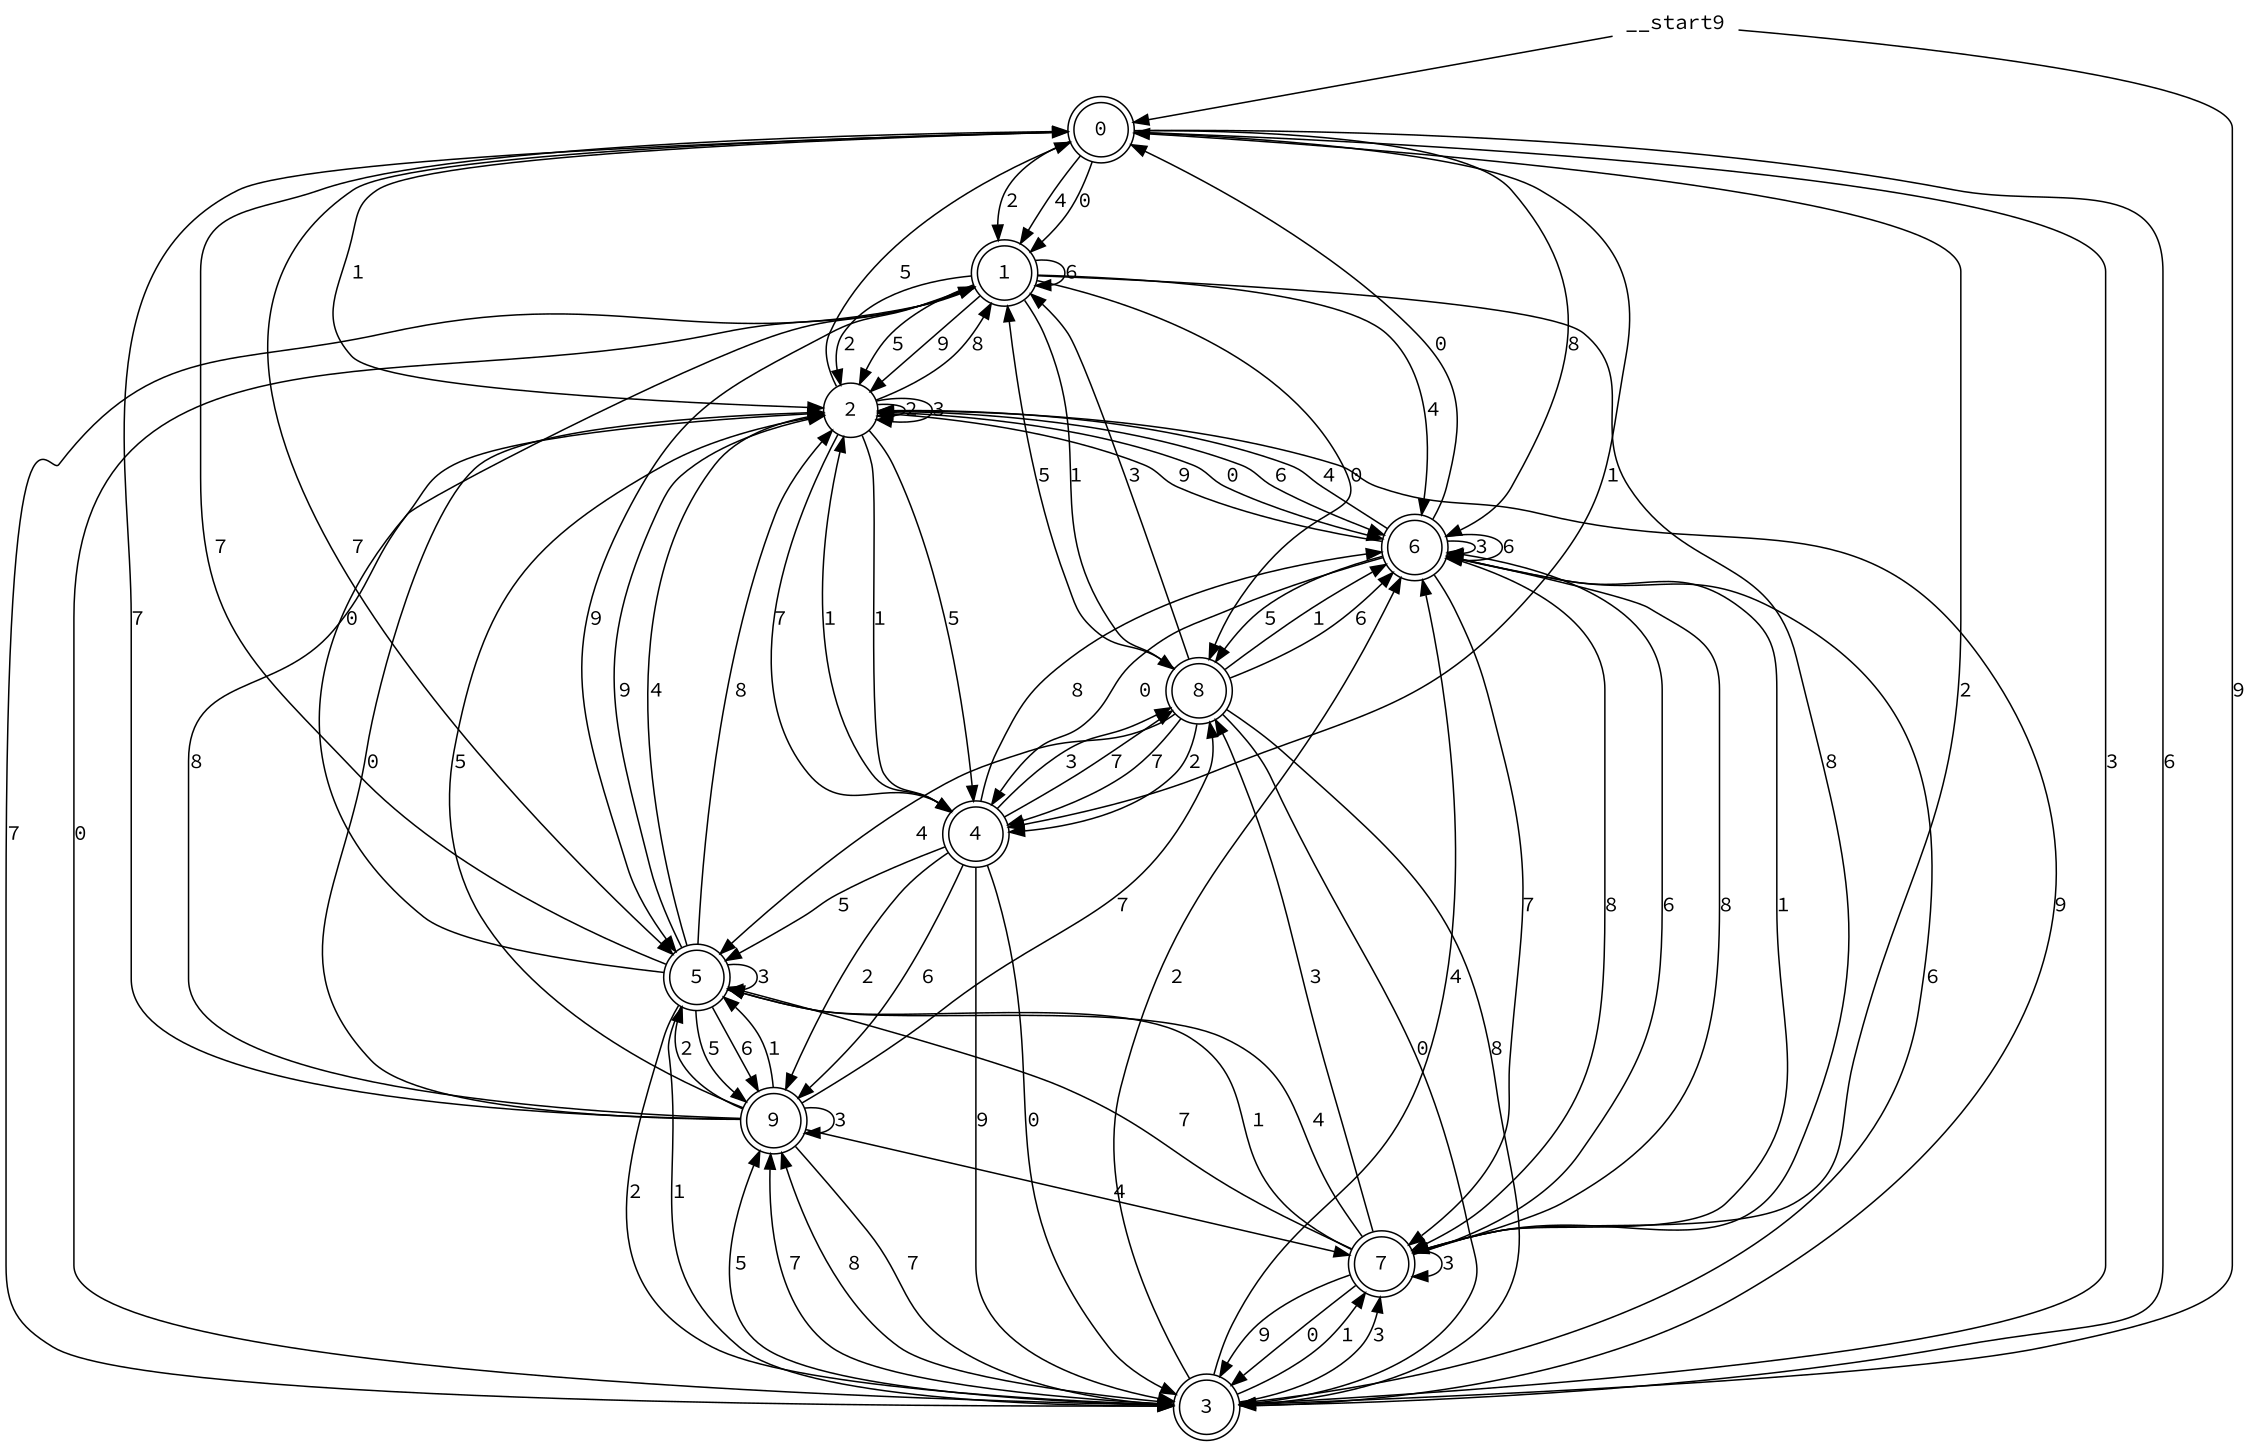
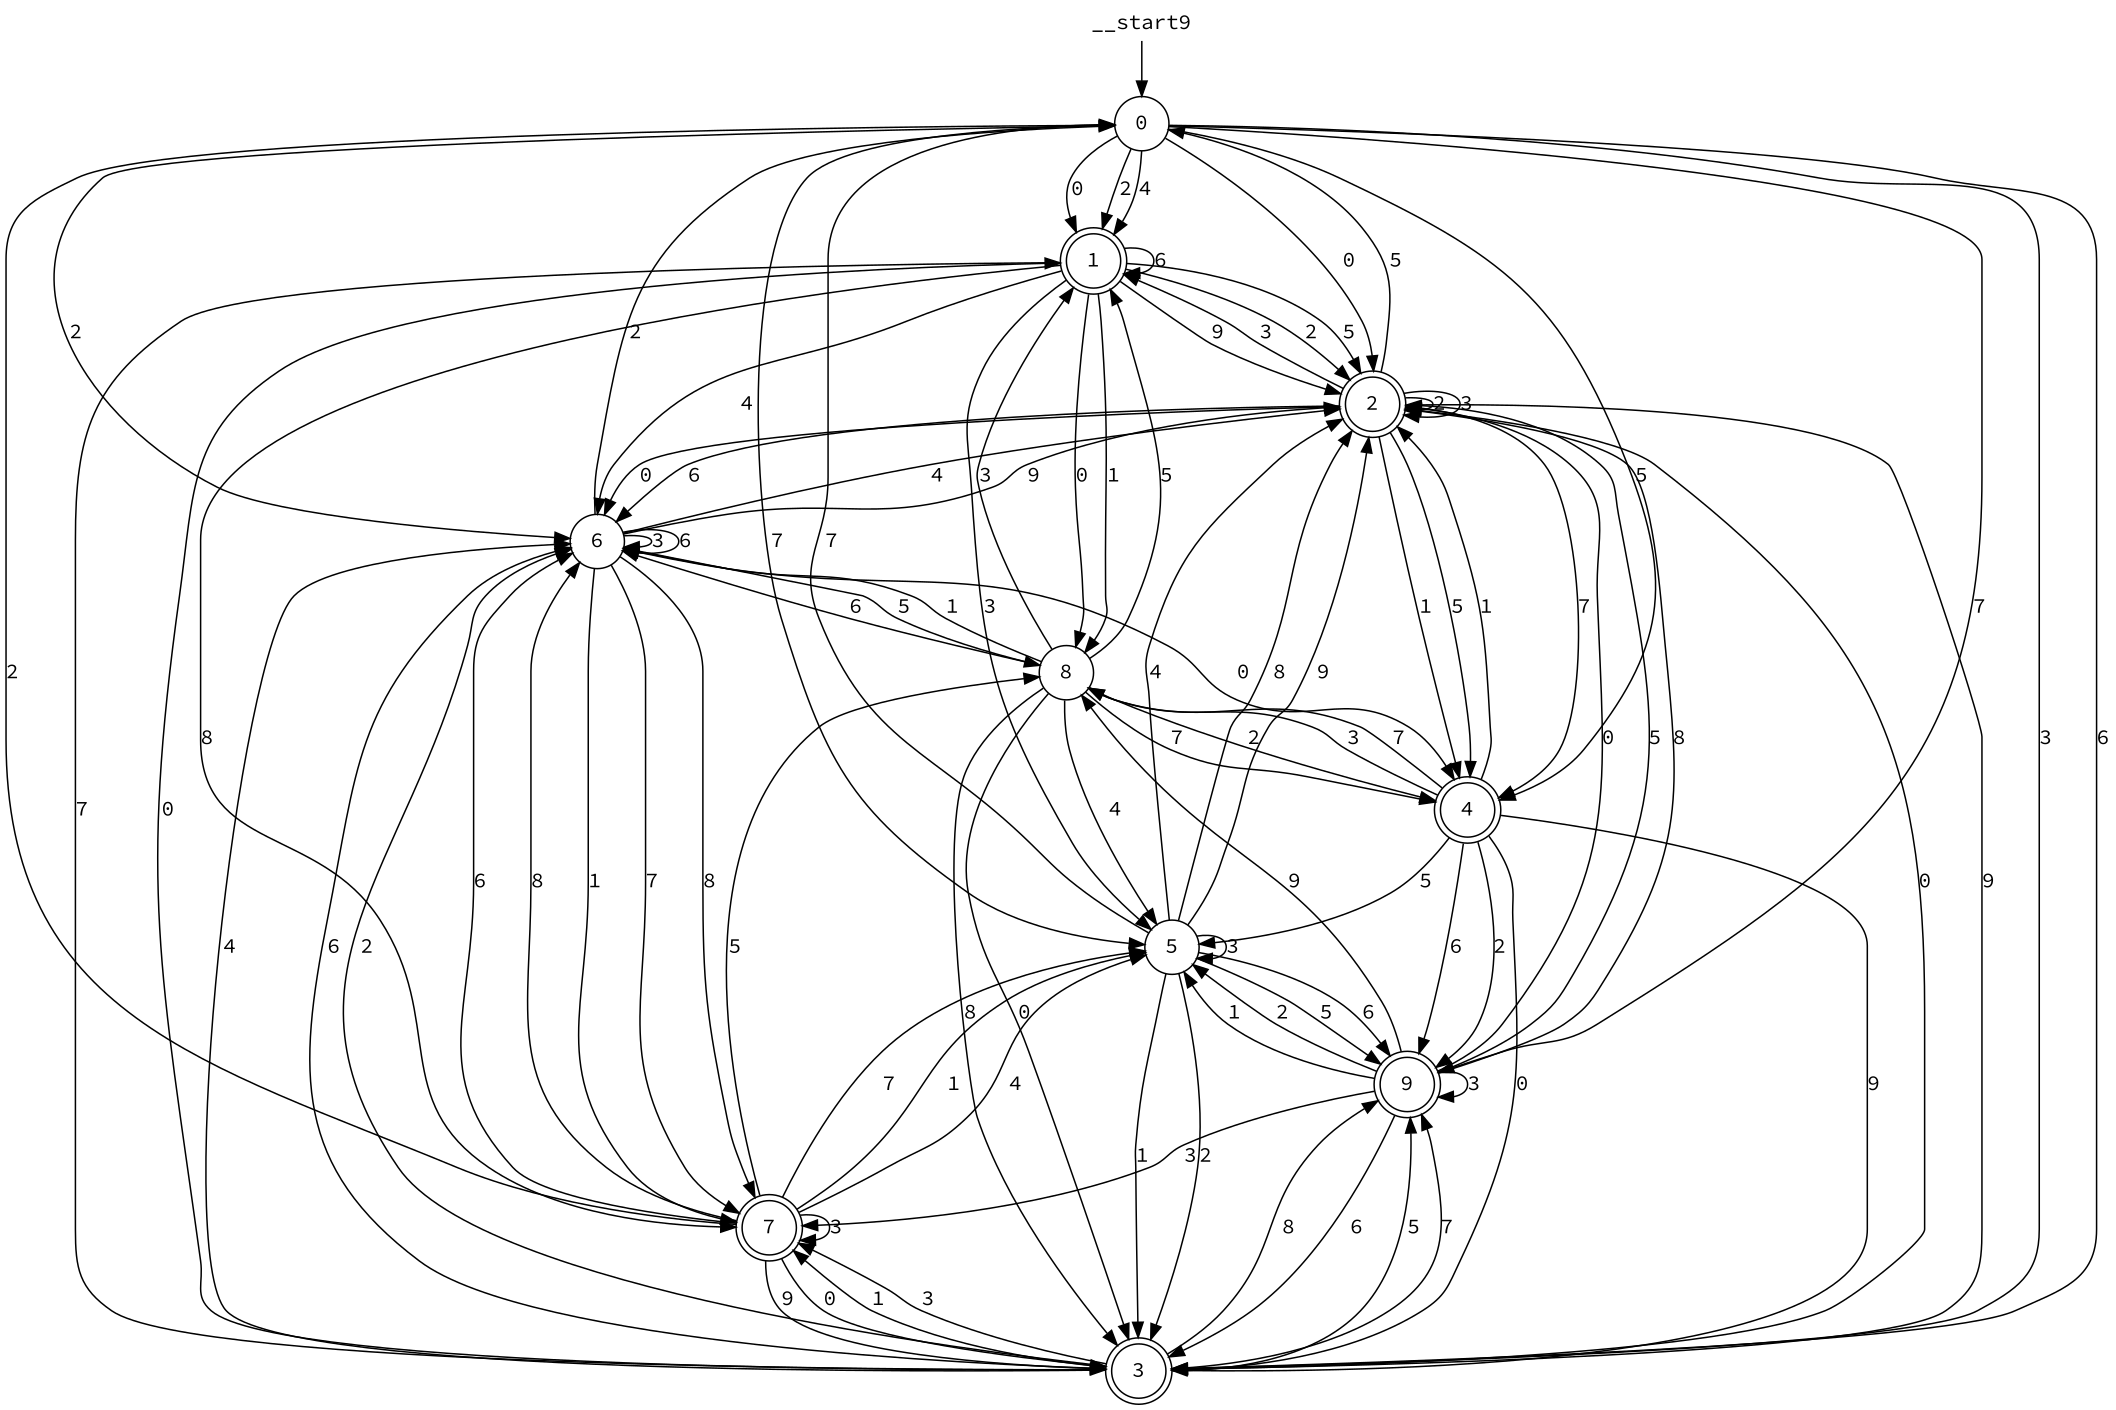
  digraph {
    fontname="Source Code Pro"
    node [fontname="Source Code Pro" shape=doublecircle]
    edge [fontname="Source Code Pro"]
-   n1 [label=0]
+   n1 [label=0 shape=circle]
    n2 [label=1]
-   n3 [label=2 shape=circle]
+   n3 [label=2]
    n4 [label=3]
    n5 [label=4]
-   n6 [label=5]
-   n7 [label=6]
+   n6 [label=5 shape=circle]
+   n7 [label=6 shape=circle]
    n8 [label=7]
-   n9 [label=8]
+   n9 [label=8 shape=circle]
    n10 [label=9]
    n11 [height=0 label=__start9 shape=none width=0]
    n1 -> n2 [label=0]
    n1 -> n2 [label=2]
    n1 -> n2 [label=4]
-   n1 -> n3 [label=1]
+   n1 -> n3 [label=0]
    n1 -> n4 [label=3]
    n1 -> n4 [label=6]
-   n1 -> n5 [label=1]
+   n1 -> n5 [label=5]
    n1 -> n6 [label=7]
-   n1 -> n7 [label=8]
+   n1 -> n7 [label=2]
    n2 -> n2 [label=6]
    n2 -> n3 [label=2]
    n2 -> n3 [label=5]
    n2 -> n3 [label=9]
    n2 -> n4 [label=7]
-   n2 -> n6 [label=9]
+   n2 -> n6 [label=3]
    n2 -> n7 [label=4]
    n2 -> n8 [label=8]
    n2 -> n9 [label=0]
    n2 -> n9 [label=1]
    n3 -> n1 [label=5]
-   n3 -> n2 [label=8]
+   n3 -> n2 [label=3]
    n3 -> n3 [label=2]
    n3 -> n3 [label=3]
-   n11 -> n4 [label=9]
+   n3 -> n4 [label=9]
    n3 -> n5 [label=1]
    n3 -> n5 [label=5]
    n3 -> n5 [label=7]
    n3 -> n7 [label=0]
    n3 -> n7 [label=6]
    n4 -> n2 [label=0]
-   n4 -> n3 [label=9]
+   n4 -> n3 [label=0]
    n4 -> n7 [label=2]
    n4 -> n7 [label=4]
    n4 -> n7 [label=6]
    n4 -> n8 [label=1]
    n4 -> n8 [label=3]
    n4 -> n10 [label=5]
    n4 -> n10 [label=7]
    n4 -> n10 [label=8]
    n5 -> n3 [label=1]
    n5 -> n4 [label=0]
    n5 -> n4 [label=9]
    n5 -> n6 [label=5]
-   n5 -> n7 [label=8]
    n5 -> n9 [label=3]
    n5 -> n9 [label=7]
    n5 -> n10 [label=2]
    n5 -> n10 [label=6]
    n6 -> n1 [label=7]
-   n6 -> n2 [label=0]
    n6 -> n3 [label=4]
    n6 -> n3 [label=8]
    n6 -> n3 [label=9]
    n6 -> n4 [label=1]
    n6 -> n4 [label=2]
    n6 -> n6 [label=3]
    n6 -> n10 [label=5]
    n6 -> n10 [label=6]
-   n7 -> n1 [label=0]
+   n7 -> n1 [label=2]
    n7 -> n3 [label=4]
    n7 -> n3 [label=9]
    n7 -> n5 [label=0]
    n7 -> n7 [label=3]
    n7 -> n7 [label=6]
    n7 -> n8 [label=1]
    n7 -> n8 [label=7]
    n7 -> n8 [label=8]
    n7 -> n9 [label=5]
    n8 -> n1 [label=2]
    n8 -> n4 [label=0]
    n8 -> n4 [label=9]
    n8 -> n6 [label=1]
    n8 -> n6 [label=4]
    n8 -> n6 [label=7]
    n8 -> n7 [label=6]
    n8 -> n7 [label=8]
    n8 -> n8 [label=3]
-   n8 -> n9 [label=3]
+   n8 -> n9 [label=5]
    n9 -> n2 [label=3]
    n9 -> n2 [label=5]
    n9 -> n4 [label=0]
    n9 -> n4 [label=8]
    n9 -> n5 [label=2]
    n9 -> n5 [label=7]
    n9 -> n6 [label=4]
    n9 -> n7 [label=1]
    n9 -> n7 [label=6]
-   n10 -> n1 [label=7]
+   n1 -> n10 [label=7]
    n10 -> n3 [label=0]
    n10 -> n3 [label=5]
    n10 -> n3 [label=8]
-   n10 -> n4 [label=7]
+   n10 -> n4 [label=6]
    n10 -> n6 [label=1]
    n10 -> n6 [label=2]
-   n10 -> n8 [label=4]
-   n10 -> n9 [label=7]
+   n10 -> n8 [label=3]
+   n10 -> n9 [label=9]
    n10 -> n10 [label=3]
    n11 -> n1
  }
